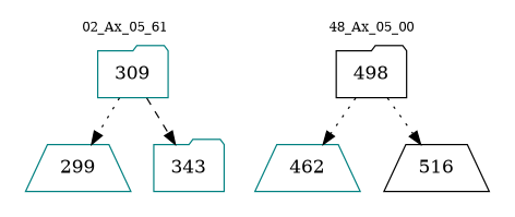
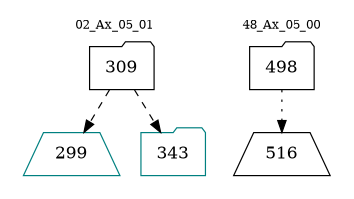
  digraph {
    node [color=teal shape=folder]
    edge [color=black style=dashed]
-   n1 [label=309]
+   n1 [color=black label=309]
    n2 [label=299 shape=trapezium]
    n3 [label=343]
    n4 [color=black label=498]
-   n5 [label=462 shape=trapezium]
    n6 [color=black label=516 shape=trapezium]
    subgraph cluster_1 {
      color=white
      fontsize=10
-     label="02_Ax_05_61"
+     label="02_Ax_05_01"
      n1
      n2
      n3
    }
    subgraph cluster_2 {
      color=white
      fontsize=10
      label="48_Ax_05_00"
      n4
-     n5
      n6
    }
-   n1 -> n2 [style=dotted]
+   n1 -> n2
    n1 -> n3
-   n4 -> n5 [style=dotted]
    n4 -> n6 [style=dotted]
  }
